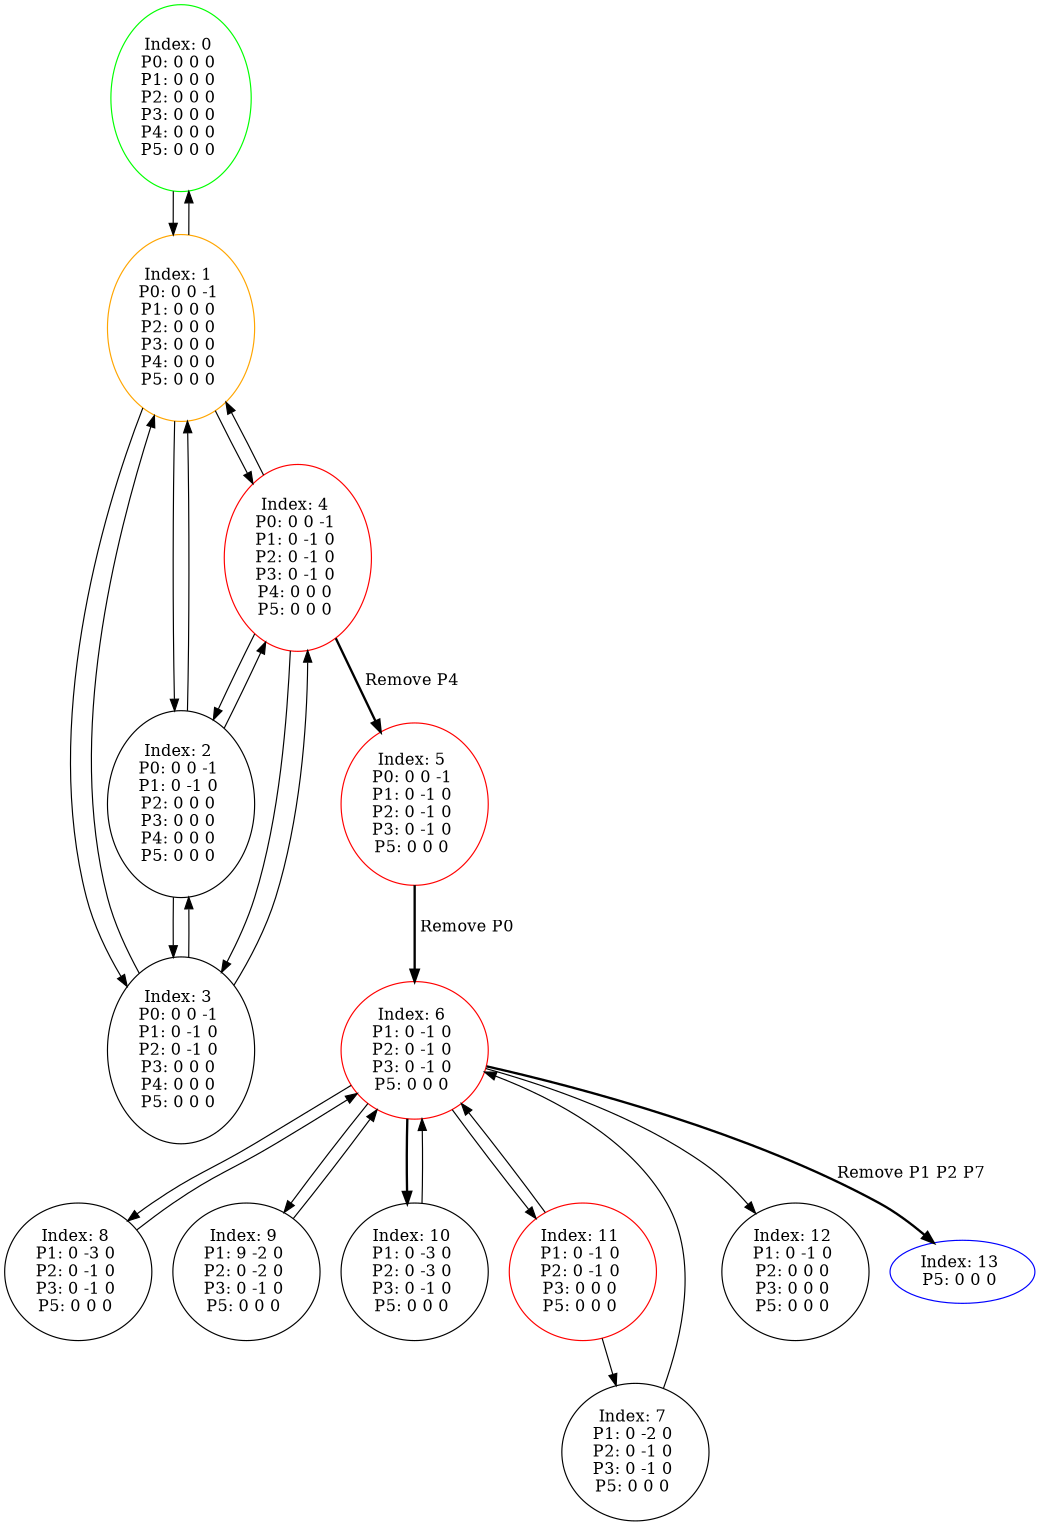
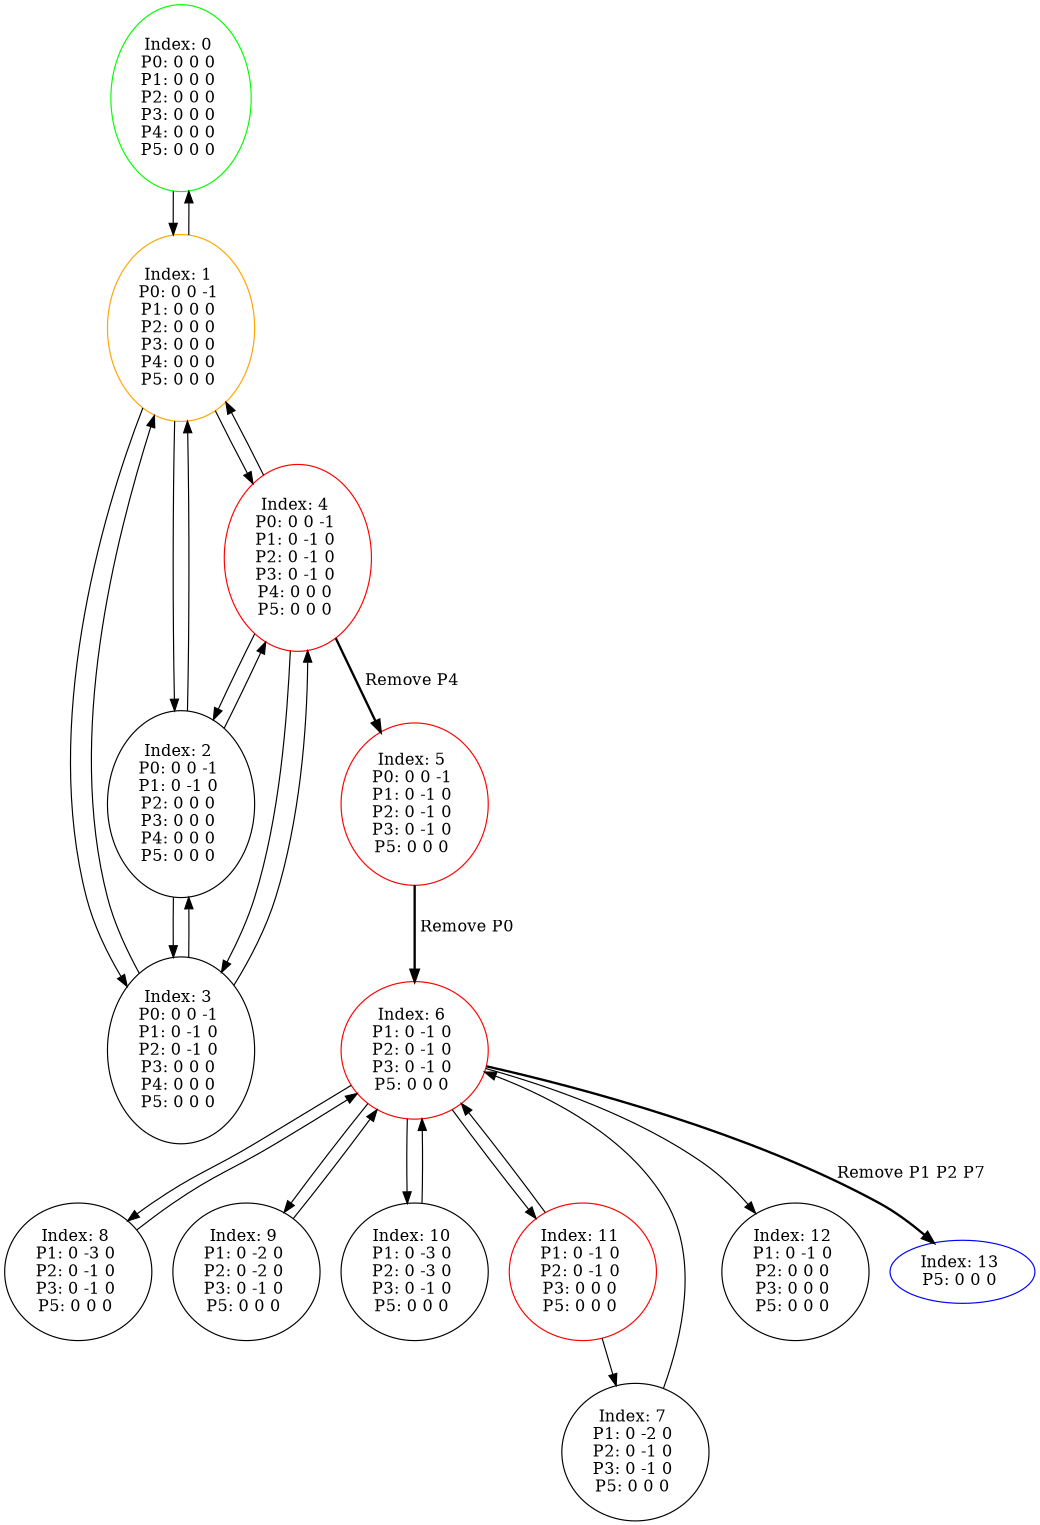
  digraph {
    color=black
    n1 [color=green label="Index: 0 \nP0: 0 0 0 \nP1: 0 0 0 \nP2: 0 0 0 \nP3: 0 0 0 \nP4: 0 0 0 \nP5: 0 0 0 \n"]
    n2 [color=orange label="Index: 1 \nP0: 0 0 -1 \nP1: 0 0 0 \nP2: 0 0 0 \nP3: 0 0 0 \nP4: 0 0 0 \nP5: 0 0 0 \n"]
    n3 [label="Index: 2 \nP0: 0 0 -1 \nP1: 0 -1 0 \nP2: 0 0 0 \nP3: 0 0 0 \nP4: 0 0 0 \nP5: 0 0 0 \n"]
    n4 [label="Index: 3 \nP0: 0 0 -1 \nP1: 0 -1 0 \nP2: 0 -1 0 \nP3: 0 0 0 \nP4: 0 0 0 \nP5: 0 0 0 \n"]
    n5 [color=red label="Index: 4 \nP0: 0 0 -1 \nP1: 0 -1 0 \nP2: 0 -1 0 \nP3: 0 -1 0 \nP4: 0 0 0 \nP5: 0 0 0 \n"]
    n6 [color=red label="Index: 5 \nP0: 0 0 -1 \nP1: 0 -1 0 \nP2: 0 -1 0 \nP3: 0 -1 0 \nP5: 0 0 0 \n"]
    n7 [color=red label="Index: 6 \nP1: 0 -1 0 \nP2: 0 -1 0 \nP3: 0 -1 0 \nP5: 0 0 0 \n"]
    n8 [label="Index: 8 \nP1: 0 -3 0 \nP2: 0 -1 0 \nP3: 0 -1 0 \nP5: 0 0 0 \n"]
-   n9 [label="Index: 9 \nP1: 9 -2 0 \nP2: 0 -2 0 \nP3: 0 -1 0 \nP5: 0 0 0 \n"]
+   n9 [label="Index: 9 \nP1: 0 -2 0 \nP2: 0 -2 0 \nP3: 0 -1 0 \nP5: 0 0 0 \n"]
    n10 [label="Index: 10 \nP1: 0 -3 0 \nP2: 0 -3 0 \nP3: 0 -1 0 \nP5: 0 0 0 \n"]
    n11 [color=red label="Index: 11 \nP1: 0 -1 0 \nP2: 0 -1 0 \nP3: 0 0 0 \nP5: 0 0 0 \n"]
    n12 [label="Index: 12 \nP1: 0 -1 0 \nP2: 0 0 0 \nP3: 0 0 0 \nP5: 0 0 0 \n"]
    n13 [color=blue label="Index: 13 \nP5: 0 0 0 \n"]
    n14 [label="Index: 7 \nP1: 0 -2 0 \nP2: 0 -1 0 \nP3: 0 -1 0 \nP5: 0 0 0 \n"]
    n1 -> n2
    n2 -> n1
    n2 -> n3
    n2 -> n4
    n2 -> n5
    n3 -> n2
    n3 -> n4
    n3 -> n5
    n4 -> n2
    n4 -> n3
    n4 -> n5
    n5 -> n2
    n5 -> n3
    n5 -> n4
    n5 -> n6 [label=" Remove P4 " style=bold]
    n6 -> n7 [label=" Remove P0 " style=bold]
    n7 -> n8
    n7 -> n9
-   n7 -> n10 [style=bold]
+   n7 -> n10
    n7 -> n11
    n7 -> n12
    n7 -> n13 [label=" Remove P1 P2 P7 " style=bold]
    n8 -> n7
    n9 -> n7
    n10 -> n7
    n11 -> n7
    n11 -> n14
    n14 -> n7
  }
